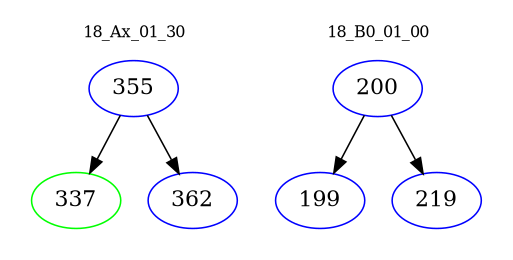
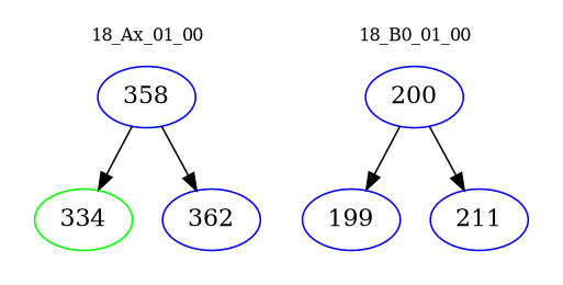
  digraph {
    node [color=blue]
    edge [color=black]
-   n1 [label=355]
-   n2 [color=green label=337]
+   n1 [label=358]
+   n2 [color=green label=334]
    n3 [label=362]
    n4 [label=200]
    n5 [label=199]
-   n6 [label=219]
+   n6 [label=211]
    subgraph cluster_1 {
      color=white
      fontsize=10
-     label="18_Ax_01_30"
+     label="18_Ax_01_00"
      n1
      n2
      n3
    }
    subgraph cluster_2 {
      color=white
      fontsize=10
      label="18_B0_01_00"
      n4
      n5
      n6
    }
    n1 -> n2
    n1 -> n3
    n4 -> n5
    n4 -> n6
  }
